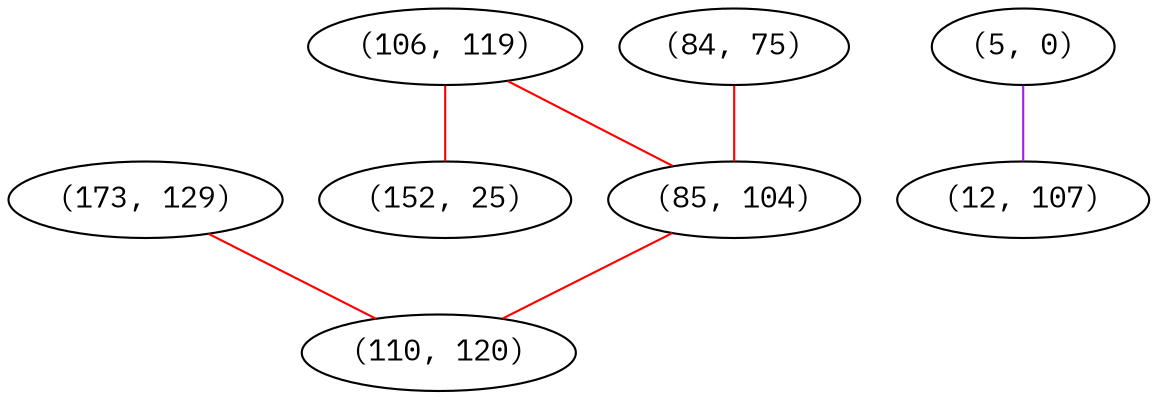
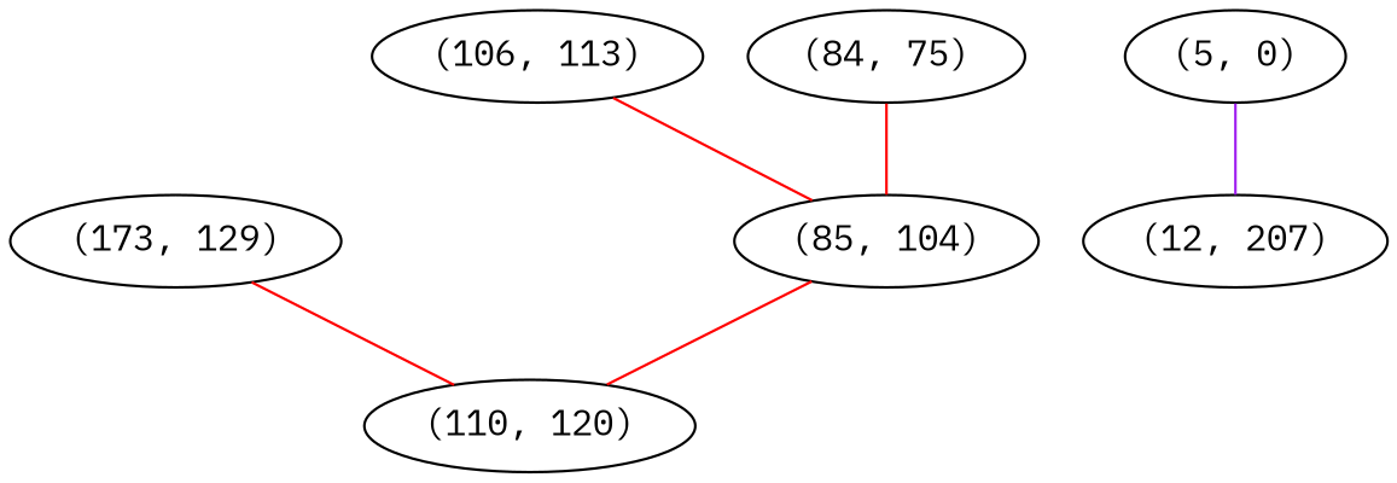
  graph {
    fontname="IBM Plex Mono"
    node [fontname="IBM Plex Mono"]
    edge [color=red fontname="IBM Plex Mono" weight=1]
    "(173, 129)"
    "(110, 120)"
    n3 [label="(5, 0)"]
-   "(12, 107)"
-   "(106, 113)" [label="(106, 119)"]
-   "(152, 25)"
+   "(12, 107)" [label="(12, 207)"]
+   "(106, 113)"
    "(85, 104)"
    "(84, 75)"
    "(173, 129)" -- "(110, 120)"
    n3 -- "(12, 107)" [color=purple weight=4]
-   "(106, 113)" -- "(152, 25)"
    "(106, 113)" -- "(85, 104)"
    "(85, 104)" -- "(110, 120)"
    "(84, 75)" -- "(85, 104)"
  }
